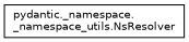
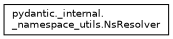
  digraph {
    rankdir=LR
-   n1 [color=black fillcolor=white fontname=Helvetica fontsize=10 height=0.2 label="pydantic._namespace.\l_namespace_utils.NsResolver" shape=record style=filled width=0.4]
+   n1 [color=black fillcolor=white fontname=Helvetica fontsize=10 height=0.2 label="pydantic._internal.\l_namespace_utils.NsResolver" shape=record style=filled width=0.4]
  }
